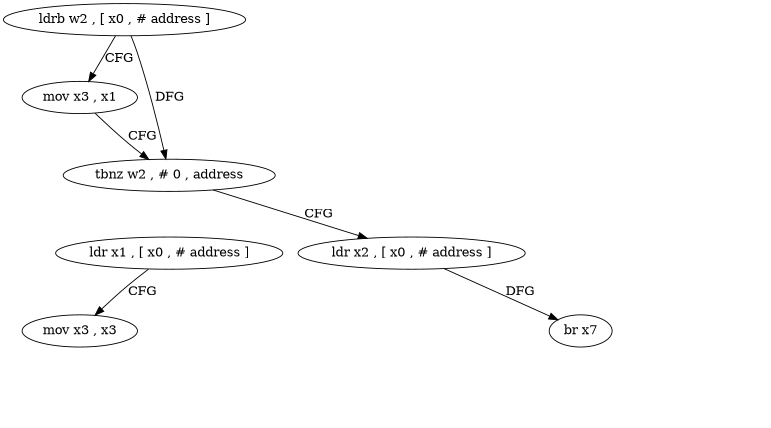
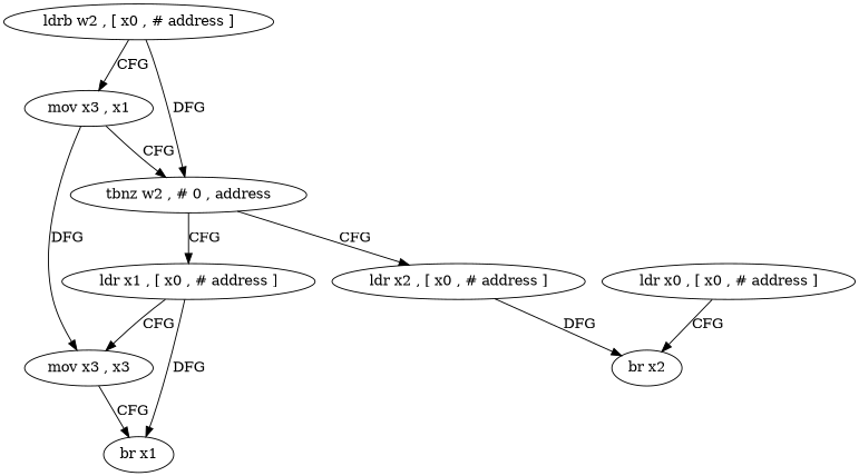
  digraph {
    n1 [label="ldrb w2 , [ x0 , # address ]"]
    n2 [label="mov x3 , x1"]
    n3 [label="tbnz w2 , # 0 , address"]
    n4 [label="mov x3 , x3"]
    n5 [label="ldr x2 , [ x0 , # address ]"]
    n6 [label="ldr x1 , [ x0 , # address ]"]
-   n8 [label="br x7"]
+   n7 [label="br x1"]
+   n8 [label="br x2"]
+   n9 [label="ldr x0 , [ x0 , # address ]"]
    n1 -> n2 [label=CFG]
    n1 -> n3 [label=DFG]
    n2 -> n3 [label=CFG]
+   n2 -> n4 [label=DFG]
    n3 -> n5 [label=CFG]
+   n3 -> n6 [label=CFG]
+   n4 -> n7 [label=CFG]
    n5 -> n8 [label=DFG]
    n6 -> n4 [label=CFG]
+   n6 -> n7 [label=DFG]
+   n9 -> n8 [label=CFG]
  }
